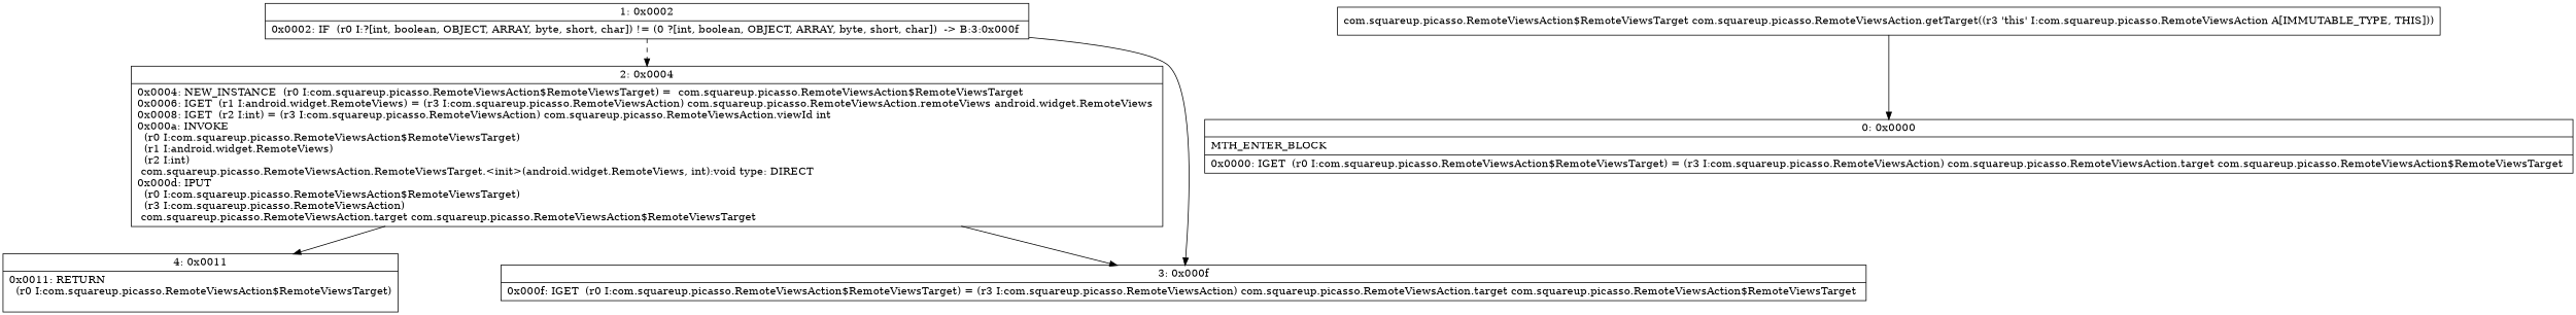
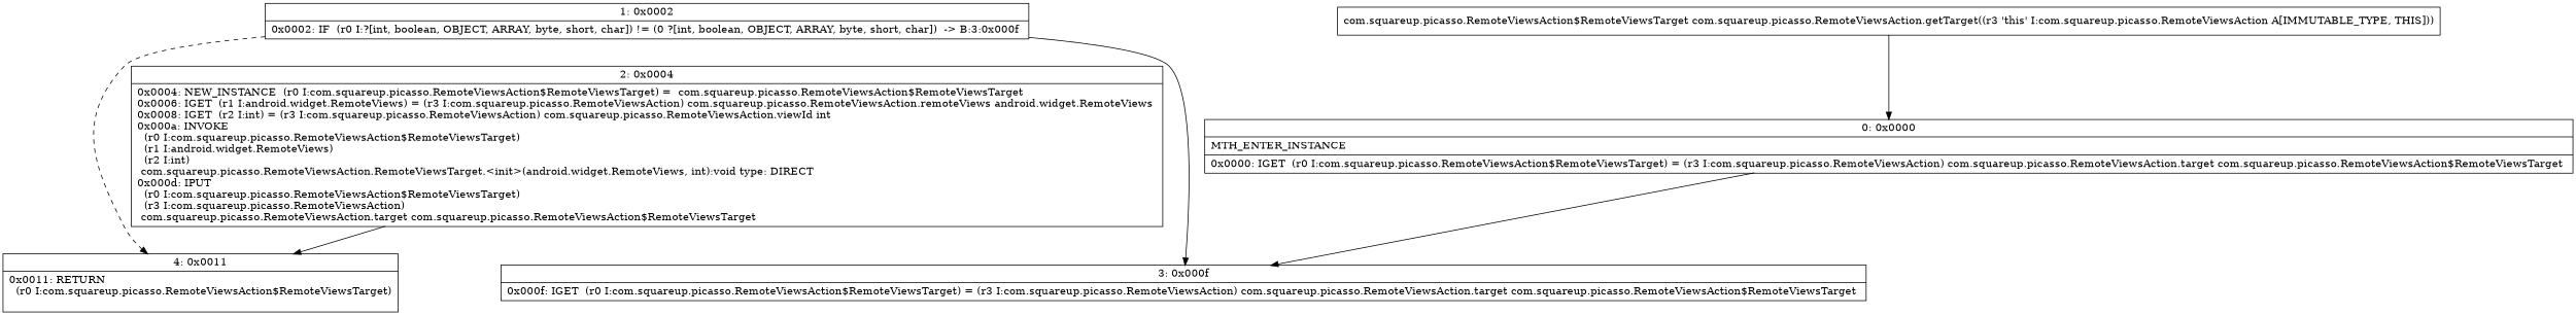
  digraph {
    node [shape=record]
-   n1 [label="{0\:\ 0x0000|MTH_ENTER_BLOCK\l|0x0000: IGET  (r0 I:com.squareup.picasso.RemoteViewsAction$RemoteViewsTarget) = (r3 I:com.squareup.picasso.RemoteViewsAction) com.squareup.picasso.RemoteViewsAction.target com.squareup.picasso.RemoteViewsAction$RemoteViewsTarget \l}"]
+   n1 [label="{0\:\ 0x0000|MTH_ENTER_INSTANCE\l|0x0000: IGET  (r0 I:com.squareup.picasso.RemoteViewsAction$RemoteViewsTarget) = (r3 I:com.squareup.picasso.RemoteViewsAction) com.squareup.picasso.RemoteViewsAction.target com.squareup.picasso.RemoteViewsAction$RemoteViewsTarget \l}"]
    n2 [label="{1\:\ 0x0002|0x0002: IF  (r0 I:?[int, boolean, OBJECT, ARRAY, byte, short, char]) != (0 ?[int, boolean, OBJECT, ARRAY, byte, short, char])  \-\> B:3:0x000f \l}"]
    n3 [label="{2\:\ 0x0004|0x0004: NEW_INSTANCE  (r0 I:com.squareup.picasso.RemoteViewsAction$RemoteViewsTarget) =  com.squareup.picasso.RemoteViewsAction$RemoteViewsTarget \l0x0006: IGET  (r1 I:android.widget.RemoteViews) = (r3 I:com.squareup.picasso.RemoteViewsAction) com.squareup.picasso.RemoteViewsAction.remoteViews android.widget.RemoteViews \l0x0008: IGET  (r2 I:int) = (r3 I:com.squareup.picasso.RemoteViewsAction) com.squareup.picasso.RemoteViewsAction.viewId int \l0x000a: INVOKE  \l  (r0 I:com.squareup.picasso.RemoteViewsAction$RemoteViewsTarget)\l  (r1 I:android.widget.RemoteViews)\l  (r2 I:int)\l com.squareup.picasso.RemoteViewsAction.RemoteViewsTarget.\<init\>(android.widget.RemoteViews, int):void type: DIRECT \l0x000d: IPUT  \l  (r0 I:com.squareup.picasso.RemoteViewsAction$RemoteViewsTarget)\l  (r3 I:com.squareup.picasso.RemoteViewsAction)\l com.squareup.picasso.RemoteViewsAction.target com.squareup.picasso.RemoteViewsAction$RemoteViewsTarget \l}"]
    n4 [label="{3\:\ 0x000f|0x000f: IGET  (r0 I:com.squareup.picasso.RemoteViewsAction$RemoteViewsTarget) = (r3 I:com.squareup.picasso.RemoteViewsAction) com.squareup.picasso.RemoteViewsAction.target com.squareup.picasso.RemoteViewsAction$RemoteViewsTarget \l}"]
    n5 [label="{4\:\ 0x0011|0x0011: RETURN  \l  (r0 I:com.squareup.picasso.RemoteViewsAction$RemoteViewsTarget)\l \l}"]
    n6 [label="{com.squareup.picasso.RemoteViewsAction$RemoteViewsTarget com.squareup.picasso.RemoteViewsAction.getTarget((r3 'this' I:com.squareup.picasso.RemoteViewsAction A[IMMUTABLE_TYPE, THIS])) }"]
-   n2 -> n3 [style=dashed]
+   n2 -> n5 [style=dashed]
    n2 -> n4
-   n3 -> n4
+   n1 -> n4
    n3 -> n5
    n6 -> n1
  }
